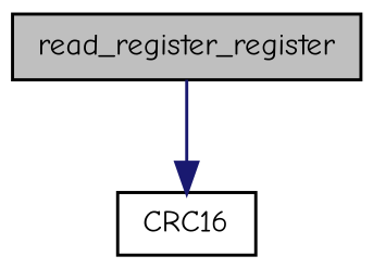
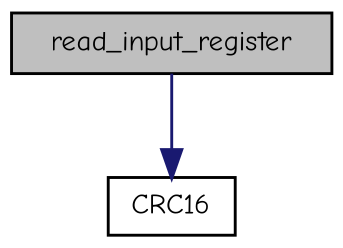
  digraph {
    rankdir=TB
    fontname="Comic Neue"
    node [color=black fontname="Comic Neue" fontsize=10 shape=record style=filled]
-   n1 [fillcolor=grey75 fontcolor=black height=0.2 label=read_register_register width=0.4]
+   n1 [fillcolor=grey75 fontcolor=black height=0.2 label=read_input_register width=0.4]
    n2 [fillcolor=white height=0.2 label=CRC16 width=0.4]
    n1 -> n2 [color=midnightblue fontname="Comic Neue" fontsize=10 labelfontname=Helvetica labelfontsize=10 style=solid]
  }
